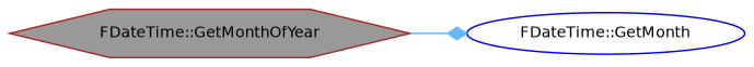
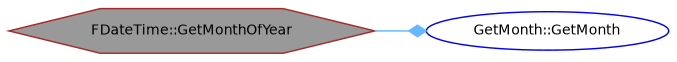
  digraph {
    rankdir=LR
    node [fontname=Helvetica fontsize=10 style=filled]
    n1 [color=brown fillcolor=grey60 fontcolor=black height=0.2 label="FDateTime::GetMonthOfYear" shape=hexagon width=0.4]
-   n2 [color=blue fillcolor=white height=0.2 label="FDateTime::GetMonth" shape=ellipse width=0.4]
+   n2 [color=blue fillcolor=white height=0.2 label="GetMonth::GetMonth" shape=ellipse width=0.4]
    n1 -> n2 [color=steelblue1 fontname=Helvetica fontsize=10 labelfontname=Helvetica labelfontsize=10 style=solid arrowhead=diamond]
  }
